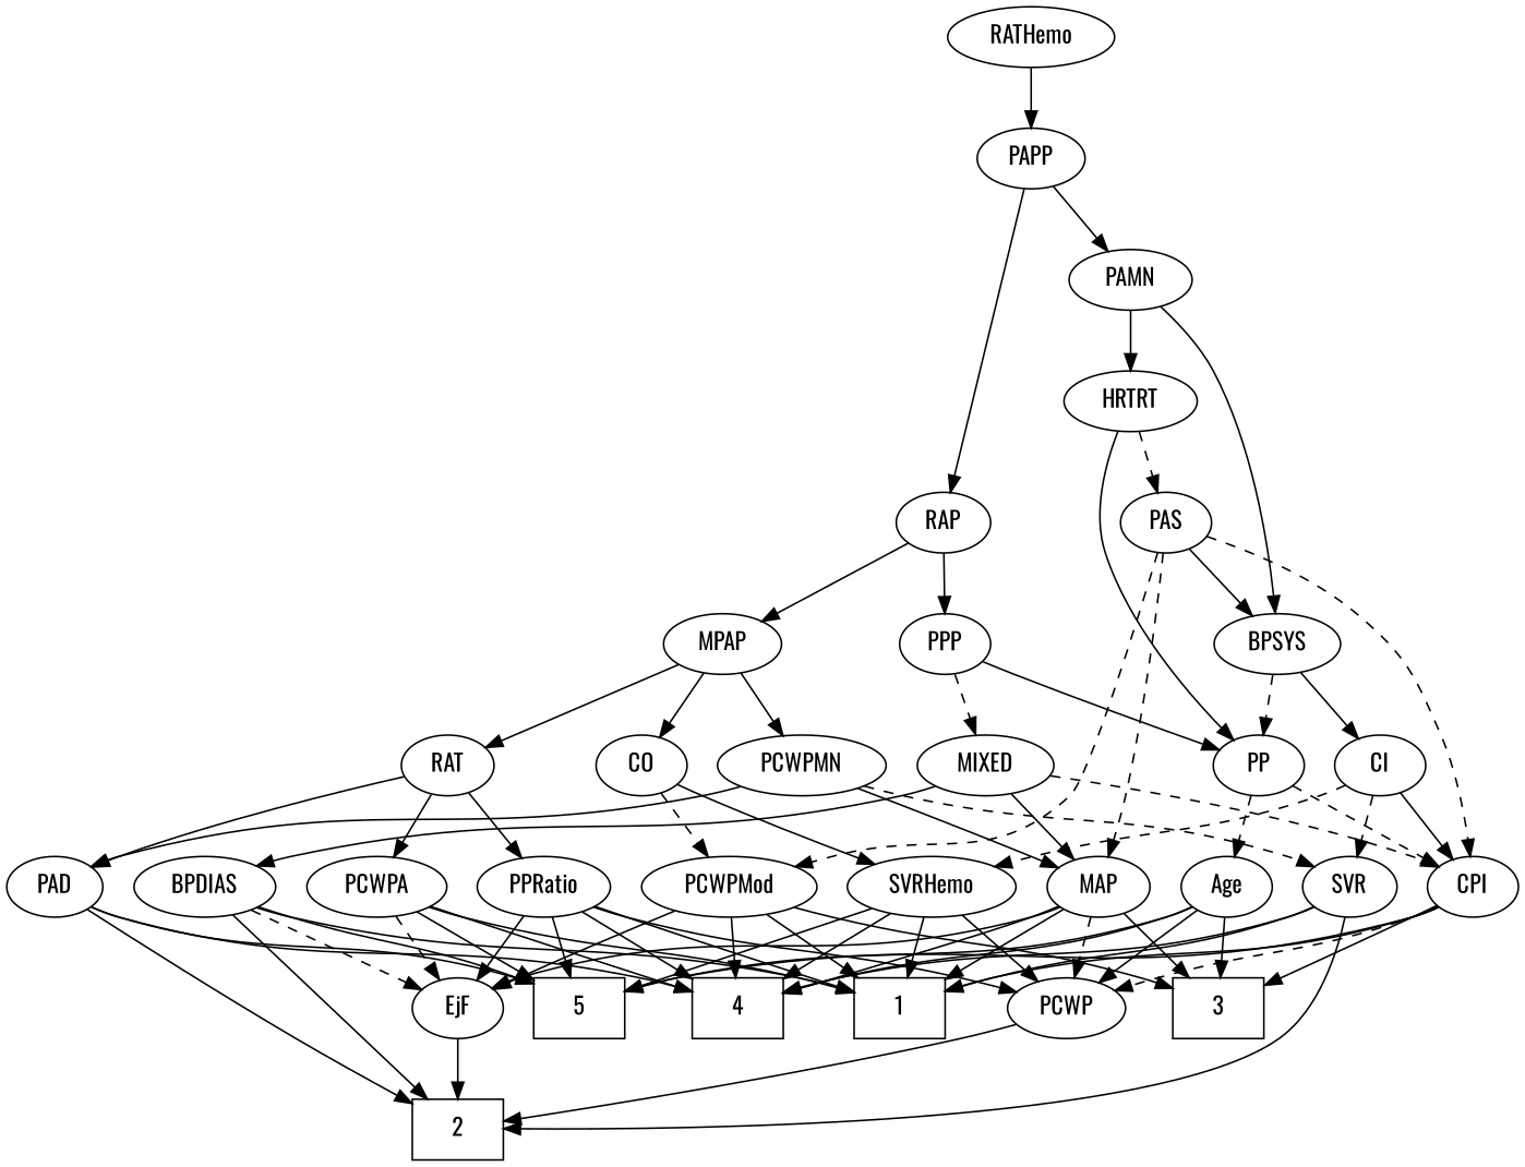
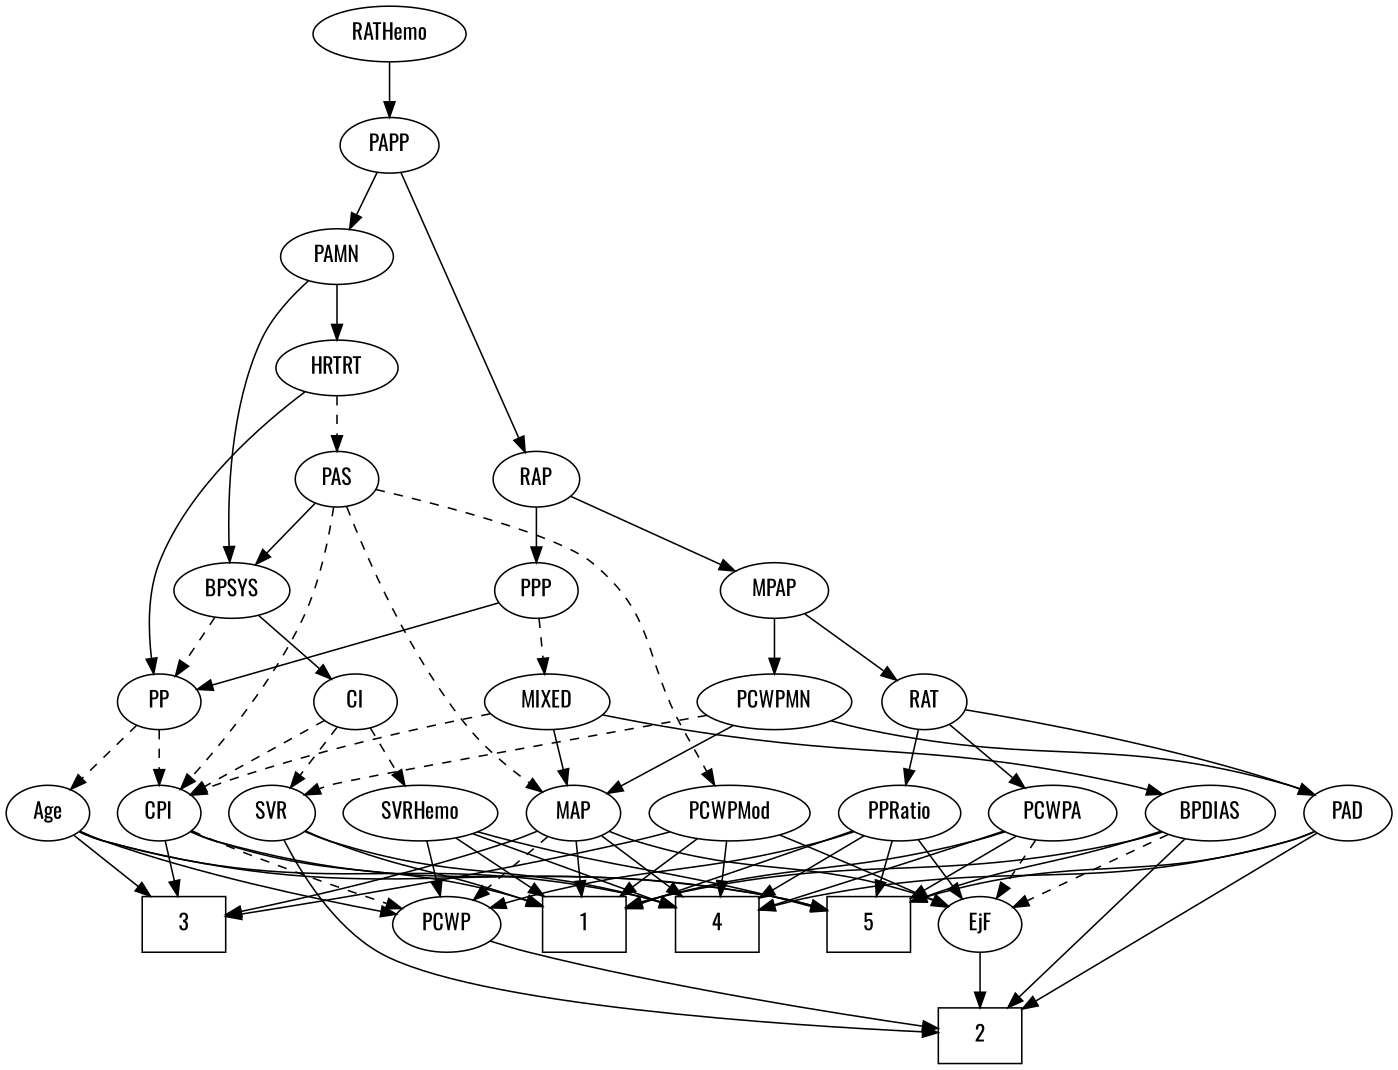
  strict digraph {
    fontname=Oswald
    node [fontname=Oswald]
    edge [fontname=Oswald style=solid]
    1 [height=0.5 shape=box width=0.75]
    2 [height=0.5 shape=box width=0.75]
    3 [height=0.5 shape=box width=0.75]
    4 [height=0.5 shape=box width=0.75]
    5 [height=0.5 shape=box width=0.75]
    Age [height=0.5 width=0.75]
    PCWP [height=0.5 width=0.97491]
    EjF [height=0.5 width=0.75]
    RAP [height=0.5 width=0.77632]
    MPAP [height=0.5 width=0.97491]
    PPP [height=0.5 width=0.75]
-   CO [height=0.5 width=0.75]
    RAT [height=0.5 width=0.75827]
    PCWPMN [height=0.5 width=1.3902]
    MIXED [height=0.5 width=1.1193]
    PP [height=0.5 width=0.75]
    PCWPMod [height=0.5 width=1.4443]
    SVRHemo [height=0.5 width=1.3902]
    PAD [height=0.5 width=0.79437]
    PCWPA [height=0.5 width=1.1555]
    PPRatio [height=0.5 width=1.1013]
    MAP [height=0.5 width=0.84854]
    SVR [height=0.5 width=0.77632]
    CPI [height=0.5 width=0.75]
    BPDIAS [height=0.5 width=1.1735]
    BPSYS [height=0.5 width=1.0471]
    CI [height=0.5 width=0.75]
    PAS [height=0.5 width=0.75]
    PAMN [height=0.5 width=1.011]
    HRTRT [height=0.5 width=1.1013]
    RATHemo [height=0.5 width=1.3721]
    PAPP [height=0.5 width=0.88464]
    Age -> 3
    Age -> 4
    Age -> 5
    Age -> PCWP
    PCWP -> 2
    EjF -> 2
    RAP -> MPAP
    RAP -> PPP
-   MPAP -> CO
    MPAP -> RAT
    MPAP -> PCWPMN
    PPP -> MIXED [style=dashed]
    PPP -> PP
-   CO -> PCWPMod [style=dashed]
-   CO -> SVRHemo
    RAT -> PAD
    RAT -> PCWPA
    RAT -> PPRatio
    PCWPMN -> PAD
    PCWPMN -> MAP
    PCWPMN -> SVR [style=dashed]
    MIXED -> MAP
    MIXED -> CPI [style=dashed]
    MIXED -> BPDIAS
    PP -> Age [style=dashed]
    PP -> CPI [style=dashed]
    PCWPMod -> 1
    PCWPMod -> 3
    PCWPMod -> 4
    PCWPMod -> EjF
    SVRHemo -> 1
    SVRHemo -> 4
    SVRHemo -> 5
    SVRHemo -> PCWP
    PAD -> 2
    PAD -> 4
    PAD -> 5
    PCWPA -> 1
    PCWPA -> 4
    PCWPA -> 5
    PCWPA -> EjF [style=dashed]
    PPRatio -> 1
    PPRatio -> 4
    PPRatio -> 5
    PPRatio -> PCWP
    PPRatio -> EjF
    MAP -> 1
    MAP -> 3
    MAP -> 4
    MAP -> PCWP [style=dashed]
    MAP -> EjF
    SVR -> 1
    SVR -> 2
    SVR -> 4
    CPI -> 1
    CPI -> 3
    CPI -> 5
    CPI -> PCWP [style=dashed]
    BPDIAS -> 1
    BPDIAS -> 2
    BPDIAS -> 5
    BPDIAS -> EjF [style=dashed]
    BPSYS -> PP [style=dashed]
    BPSYS -> CI
    CI -> SVRHemo [style=dashed]
    CI -> SVR [style=dashed]
-   CI -> CPI
+   CI -> CPI [style=dashed]
    PAS -> PCWPMod [style=dashed]
    PAS -> MAP [style=dashed]
    PAS -> CPI [style=dashed]
    PAS -> BPSYS
    PAMN -> BPSYS
    PAMN -> HRTRT
    HRTRT -> PP
    HRTRT -> PAS [style=dashed]
    RATHemo -> PAPP
    PAPP -> RAP
    PAPP -> PAMN
  }
